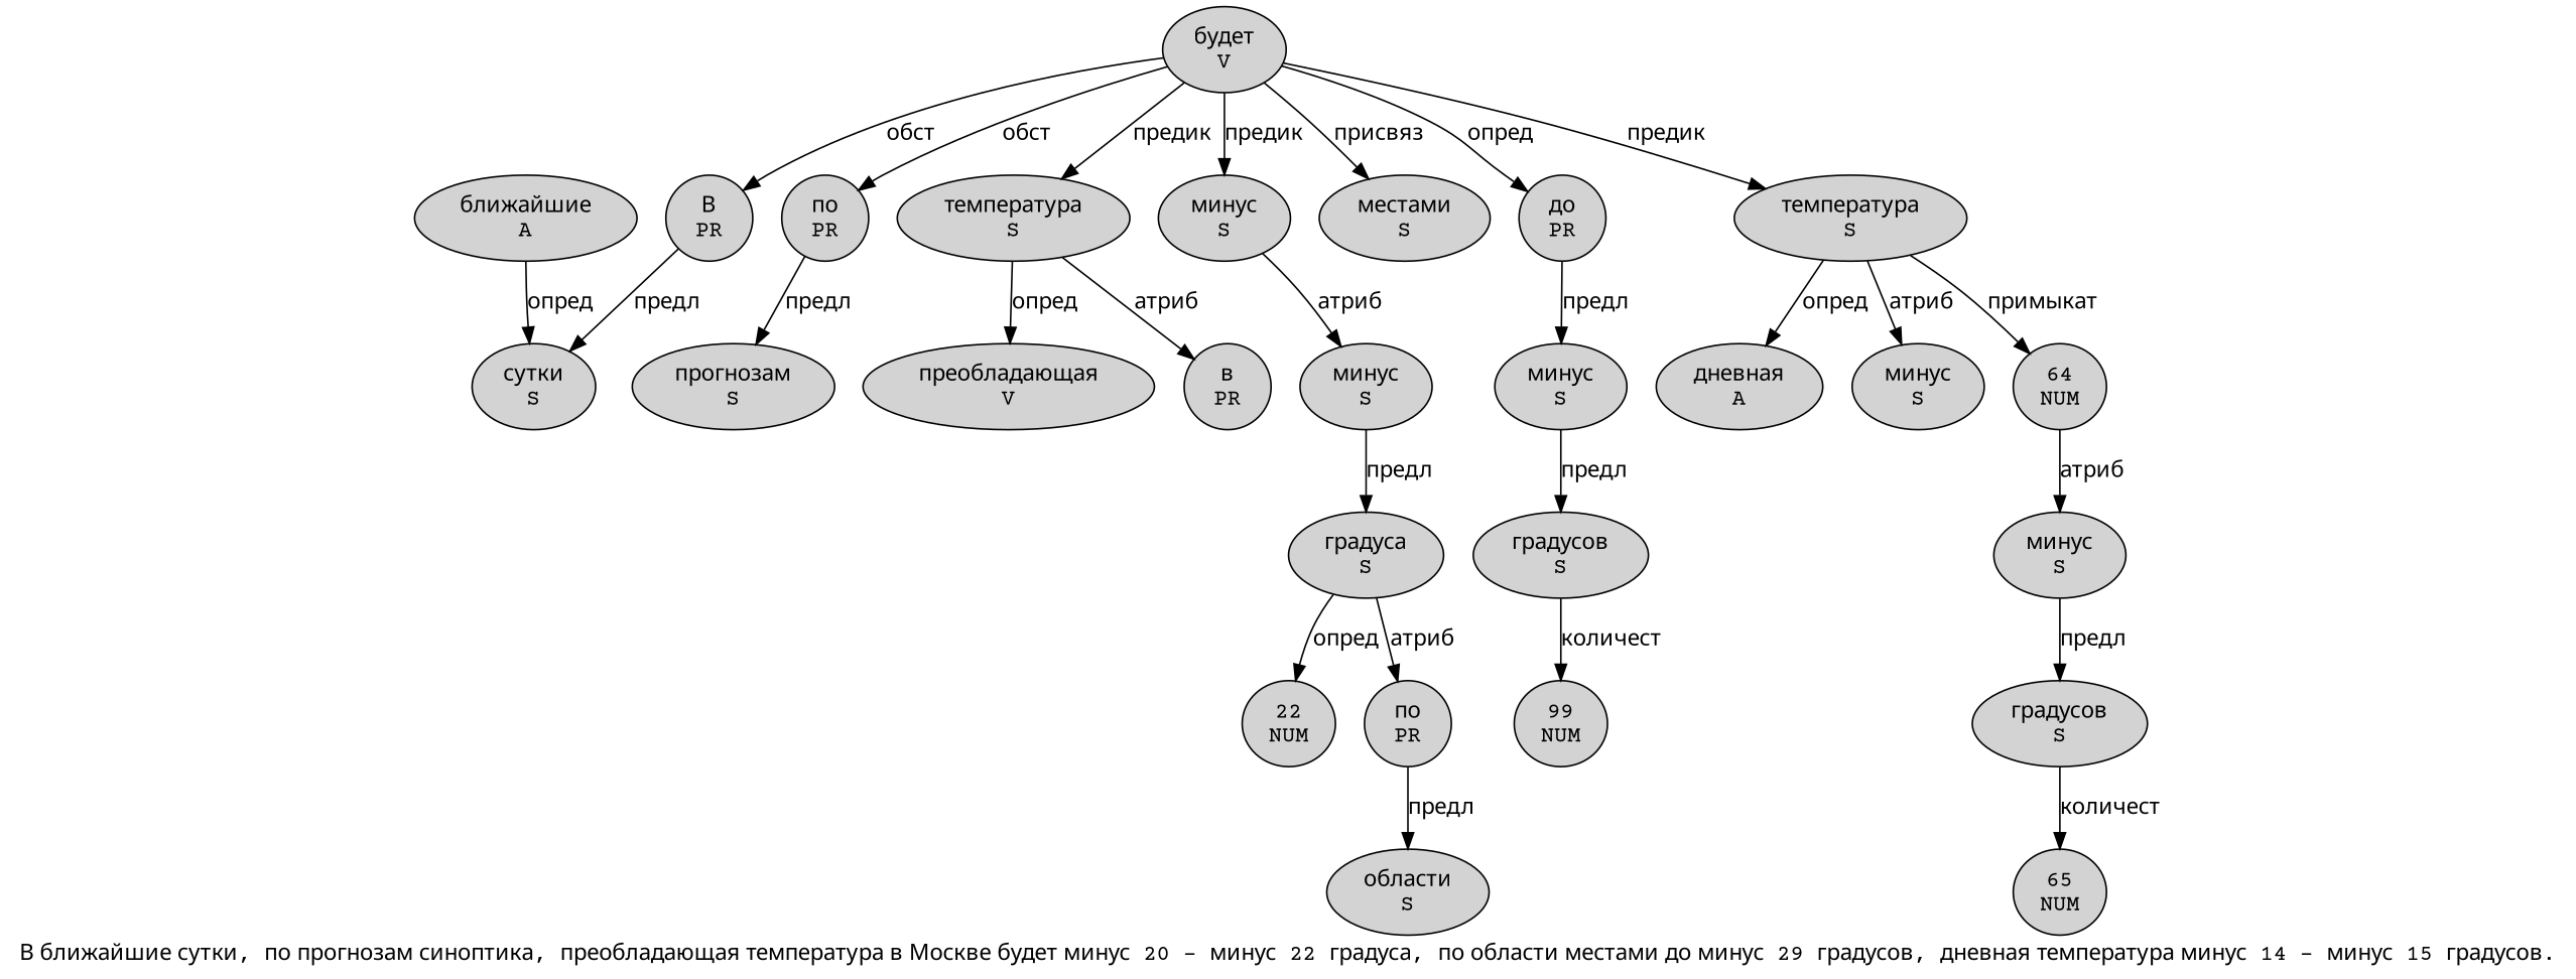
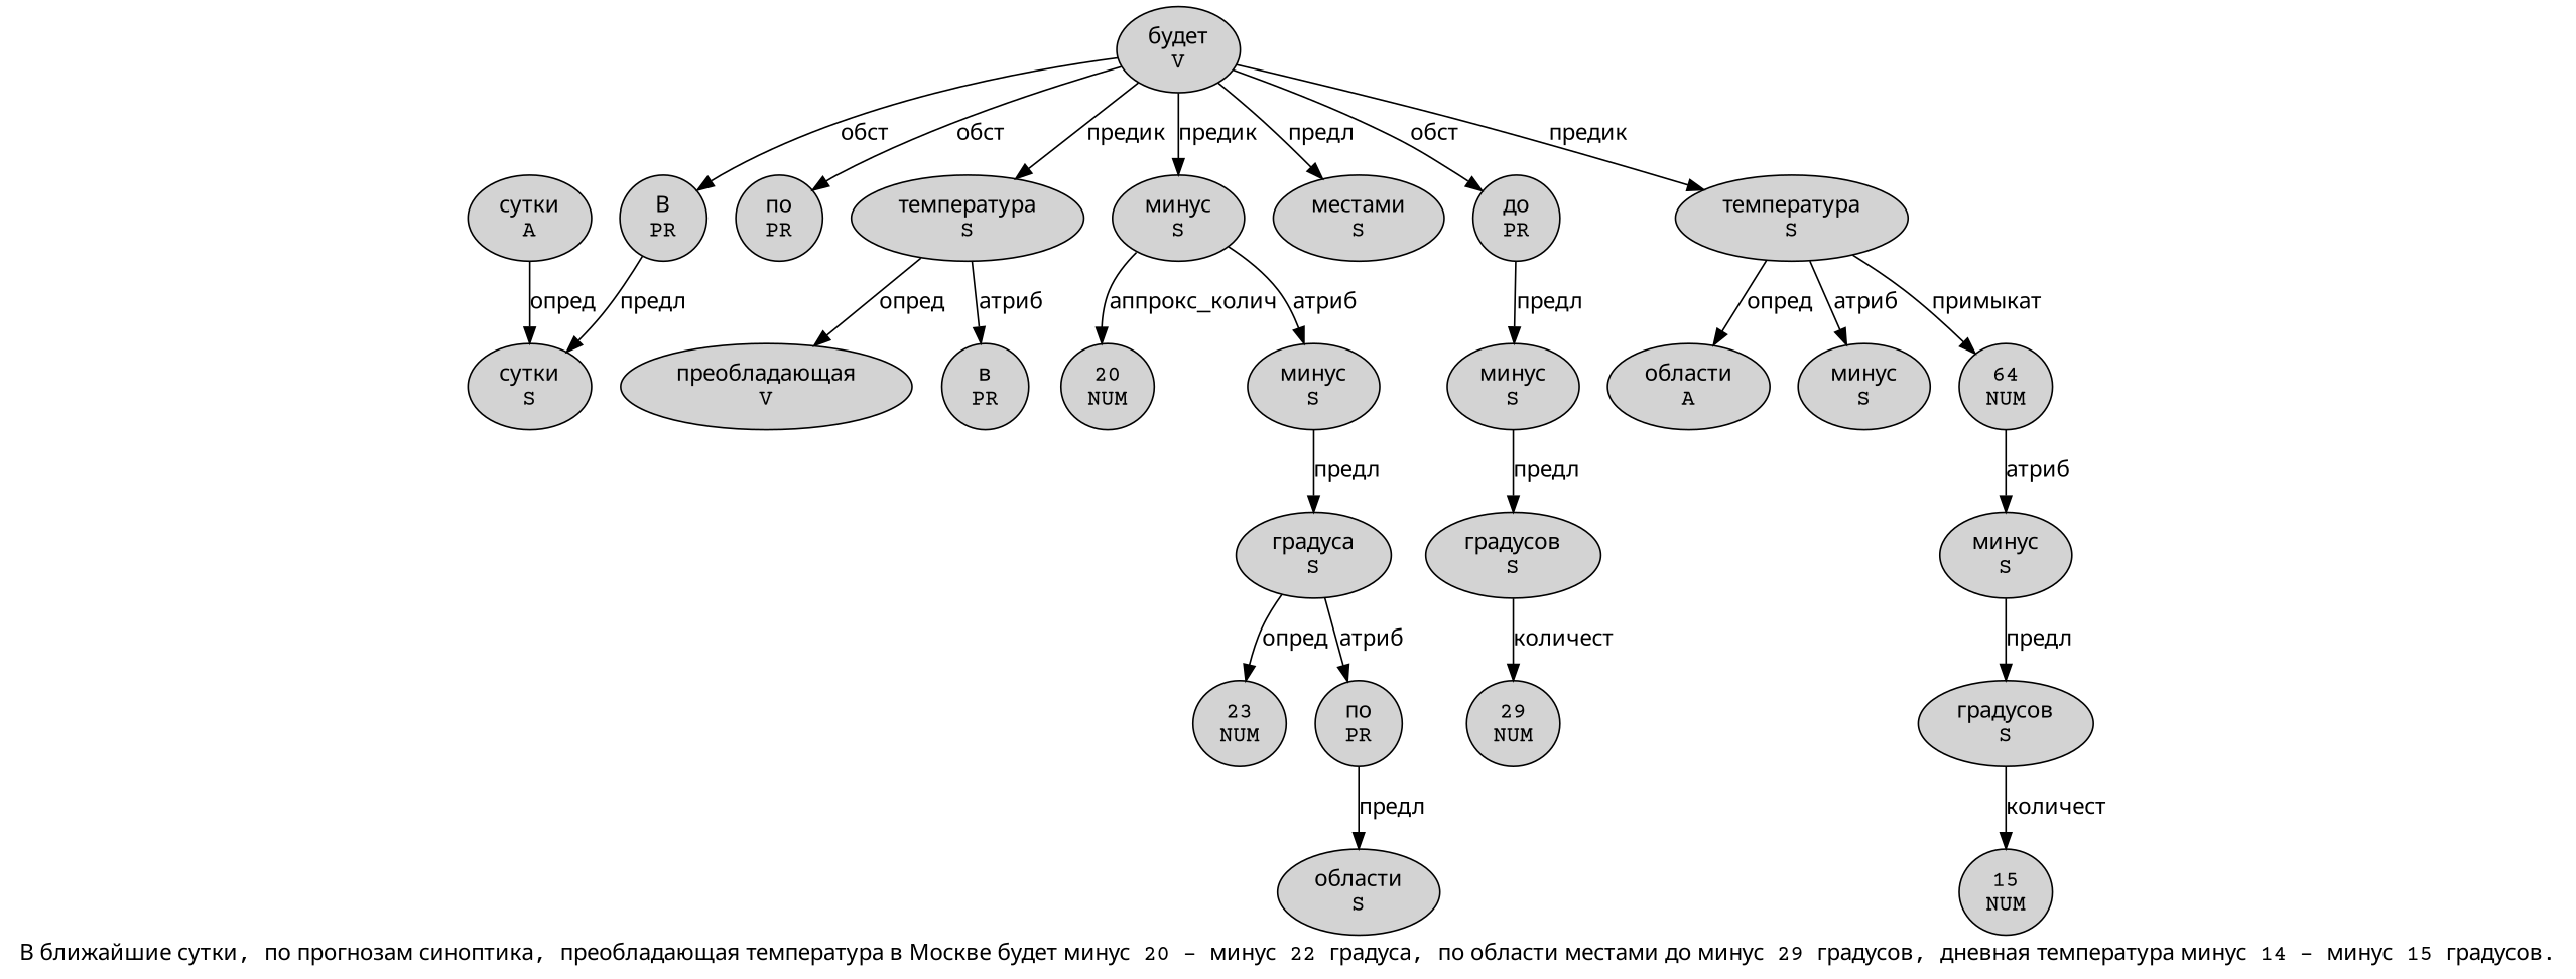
  digraph {
    fontname="Courier Prime"
    label="В ближайшие сутки, по прогнозам синоптика, преобладающая температура в Москве будет минус 20 – минус 22 градуса, по области местами до минус 29 градусов, дневная температура минус 14 – минус 15 градусов."
    node [fillcolor=lightgray fontname="Courier Prime" penwidth=1 shape=ellipse style=filled]
    edge [fontname="Courier Prime"]
    n1 [label="В\nPR"]
    n2 [label="сутки\nS"]
-   n3 [label="ближайшие\nA"]
+   n3 [label="сутки\nA"]
    n4 [label="по\nPR"]
-   n5 [label="прогнозам\nS"]
    n6 [label="преобладающая\nV"]
    n7 [label="температура\nS"]
    n8 [label="в\nPR"]
    n9 [label="будет\nV"]
    n10 [label="минус\nS"]
    n11 [label="местами\nS"]
    n12 [label="до\nPR"]
    n13 [label="температура\nS"]
+   n14 [label="20\nNUM"]
    n15 [label="минус\nS"]
    n16 [label="минус\nS"]
-   n17 [label="дневная\nA"]
+   n17 [label="области\nA"]
    n18 [label="минус\nS"]
    n19 [label="64\nNUM"]
    n20 [label="градуса\nS"]
-   n21 [label="22\nNUM"]
+   n21 [label="23\nNUM"]
    n22 [label="по\nPR"]
    n23 [label="области\nS"]
    n24 [label="градусов\nS"]
-   n25 [label="99\nNUM"]
+   n25 [label="29\nNUM"]
    n26 [label="минус\nS"]
    n27 [label="градусов\nS"]
-   n28 [label="65\nNUM"]
+   n28 [label="15\nNUM"]
    n1 -> n2 [label="предл"]
    n3 -> n2 [label="опред"]
-   n4 -> n5 [label="предл"]
    n7 -> n6 [label="опред"]
    n7 -> n8 [label="атриб"]
    n9 -> n1 [label="обст"]
    n9 -> n4 [label="обст"]
    n9 -> n7 [label="предик"]
    n9 -> n10 [label="предик"]
-   n9 -> n11 [label="присвяз"]
-   n9 -> n12 [label="опред"]
+   n9 -> n11 [label="предл"]
+   n9 -> n12 [label="обст"]
    n9 -> n13 [label="предик"]
+   n10 -> n14 [label="аппрокс_колич"]
    n10 -> n15 [label="атриб"]
    n12 -> n16 [label="предл"]
    n13 -> n17 [label="опред"]
    n13 -> n18 [label="атриб"]
    n13 -> n19 [label="примыкат"]
    n15 -> n20 [label="предл"]
    n16 -> n24 [label="предл"]
    n19 -> n26 [label="атриб"]
    n20 -> n21 [label="опред"]
    n20 -> n22 [label="атриб"]
    n22 -> n23 [label="предл"]
    n24 -> n25 [label="количест"]
    n26 -> n27 [label="предл"]
    n27 -> n28 [label="количест"]
  }
